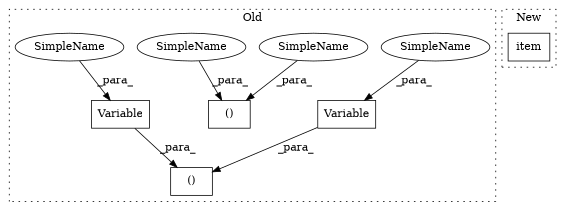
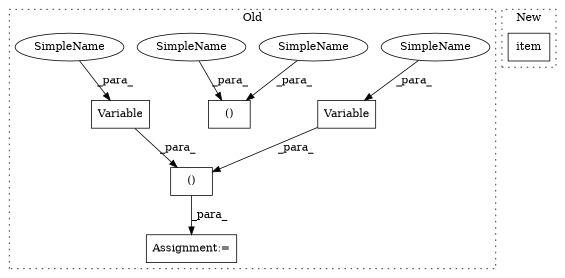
  digraph {
    node [a=42 l=4 s=9000 shape=box]
    n1 [a=32 l="9,1" label=Variable s="9057,9070"]
+   n2 [a=7 l=9 label="Assignment:=" s=9021]
    n3 [a=32 l="9,1" label=Variable s="9030,9043"]
    n4 [a=106 l=41 label="()" s=9030]
    n5 [a=106 l=21 label="()"]
    n6 [label=SimpleName s=9039 shape=ellipse]
    n7 [label=SimpleName shape=ellipse]
    n8 [label=SimpleName s=9017 shape=ellipse]
    n9 [label=SimpleName s=9066 shape=ellipse]
    n10 [a=32 l=6 label=item s=9498]
    subgraph cluster_1 {
      label=Old
      style=dotted
      n1
+     n2
      n3
      n4
      n5
      n6
      n7
      n8
      n9
    }
    subgraph cluster_2 {
      label=New
      style=dotted
      n10
    }
    n1 -> n4 [label=_para_]
    n3 -> n4 [label=_para_]
+   n4 -> n2 [label=_para_]
    n6 -> n3 [label=_para_]
    n7 -> n5 [label=_para_]
    n8 -> n5 [label=_para_]
    n9 -> n1 [label=_para_]
  }
